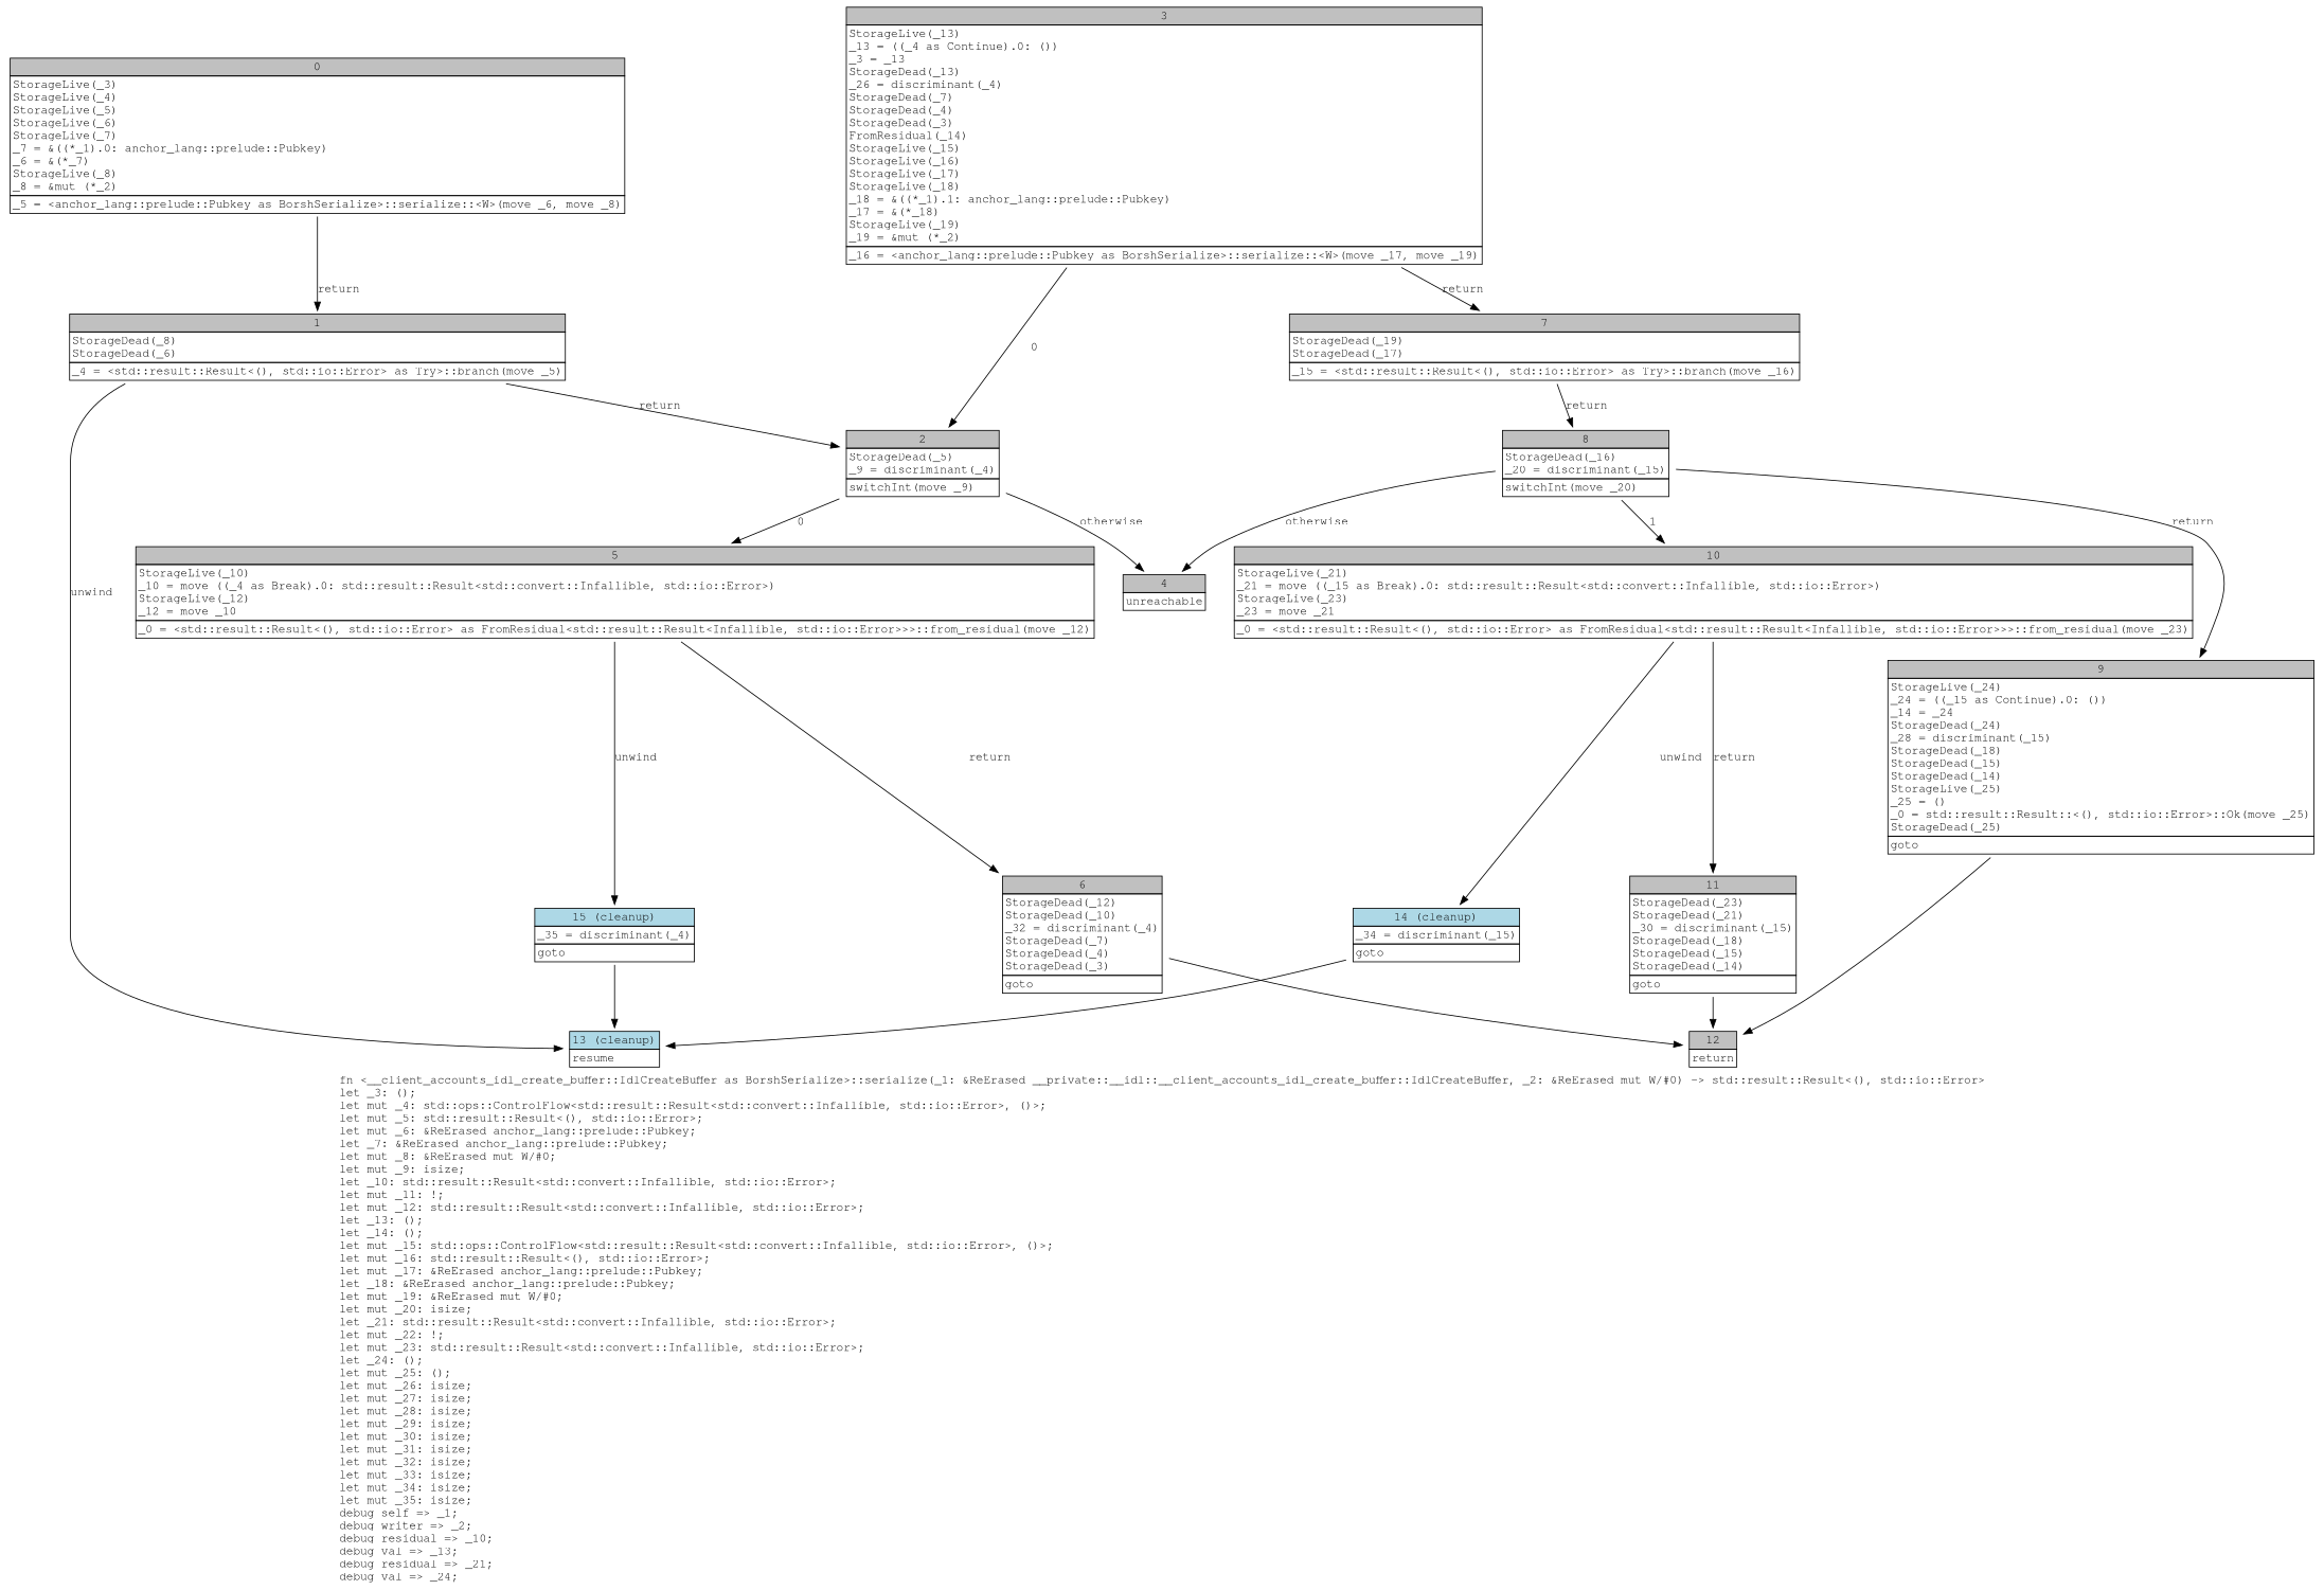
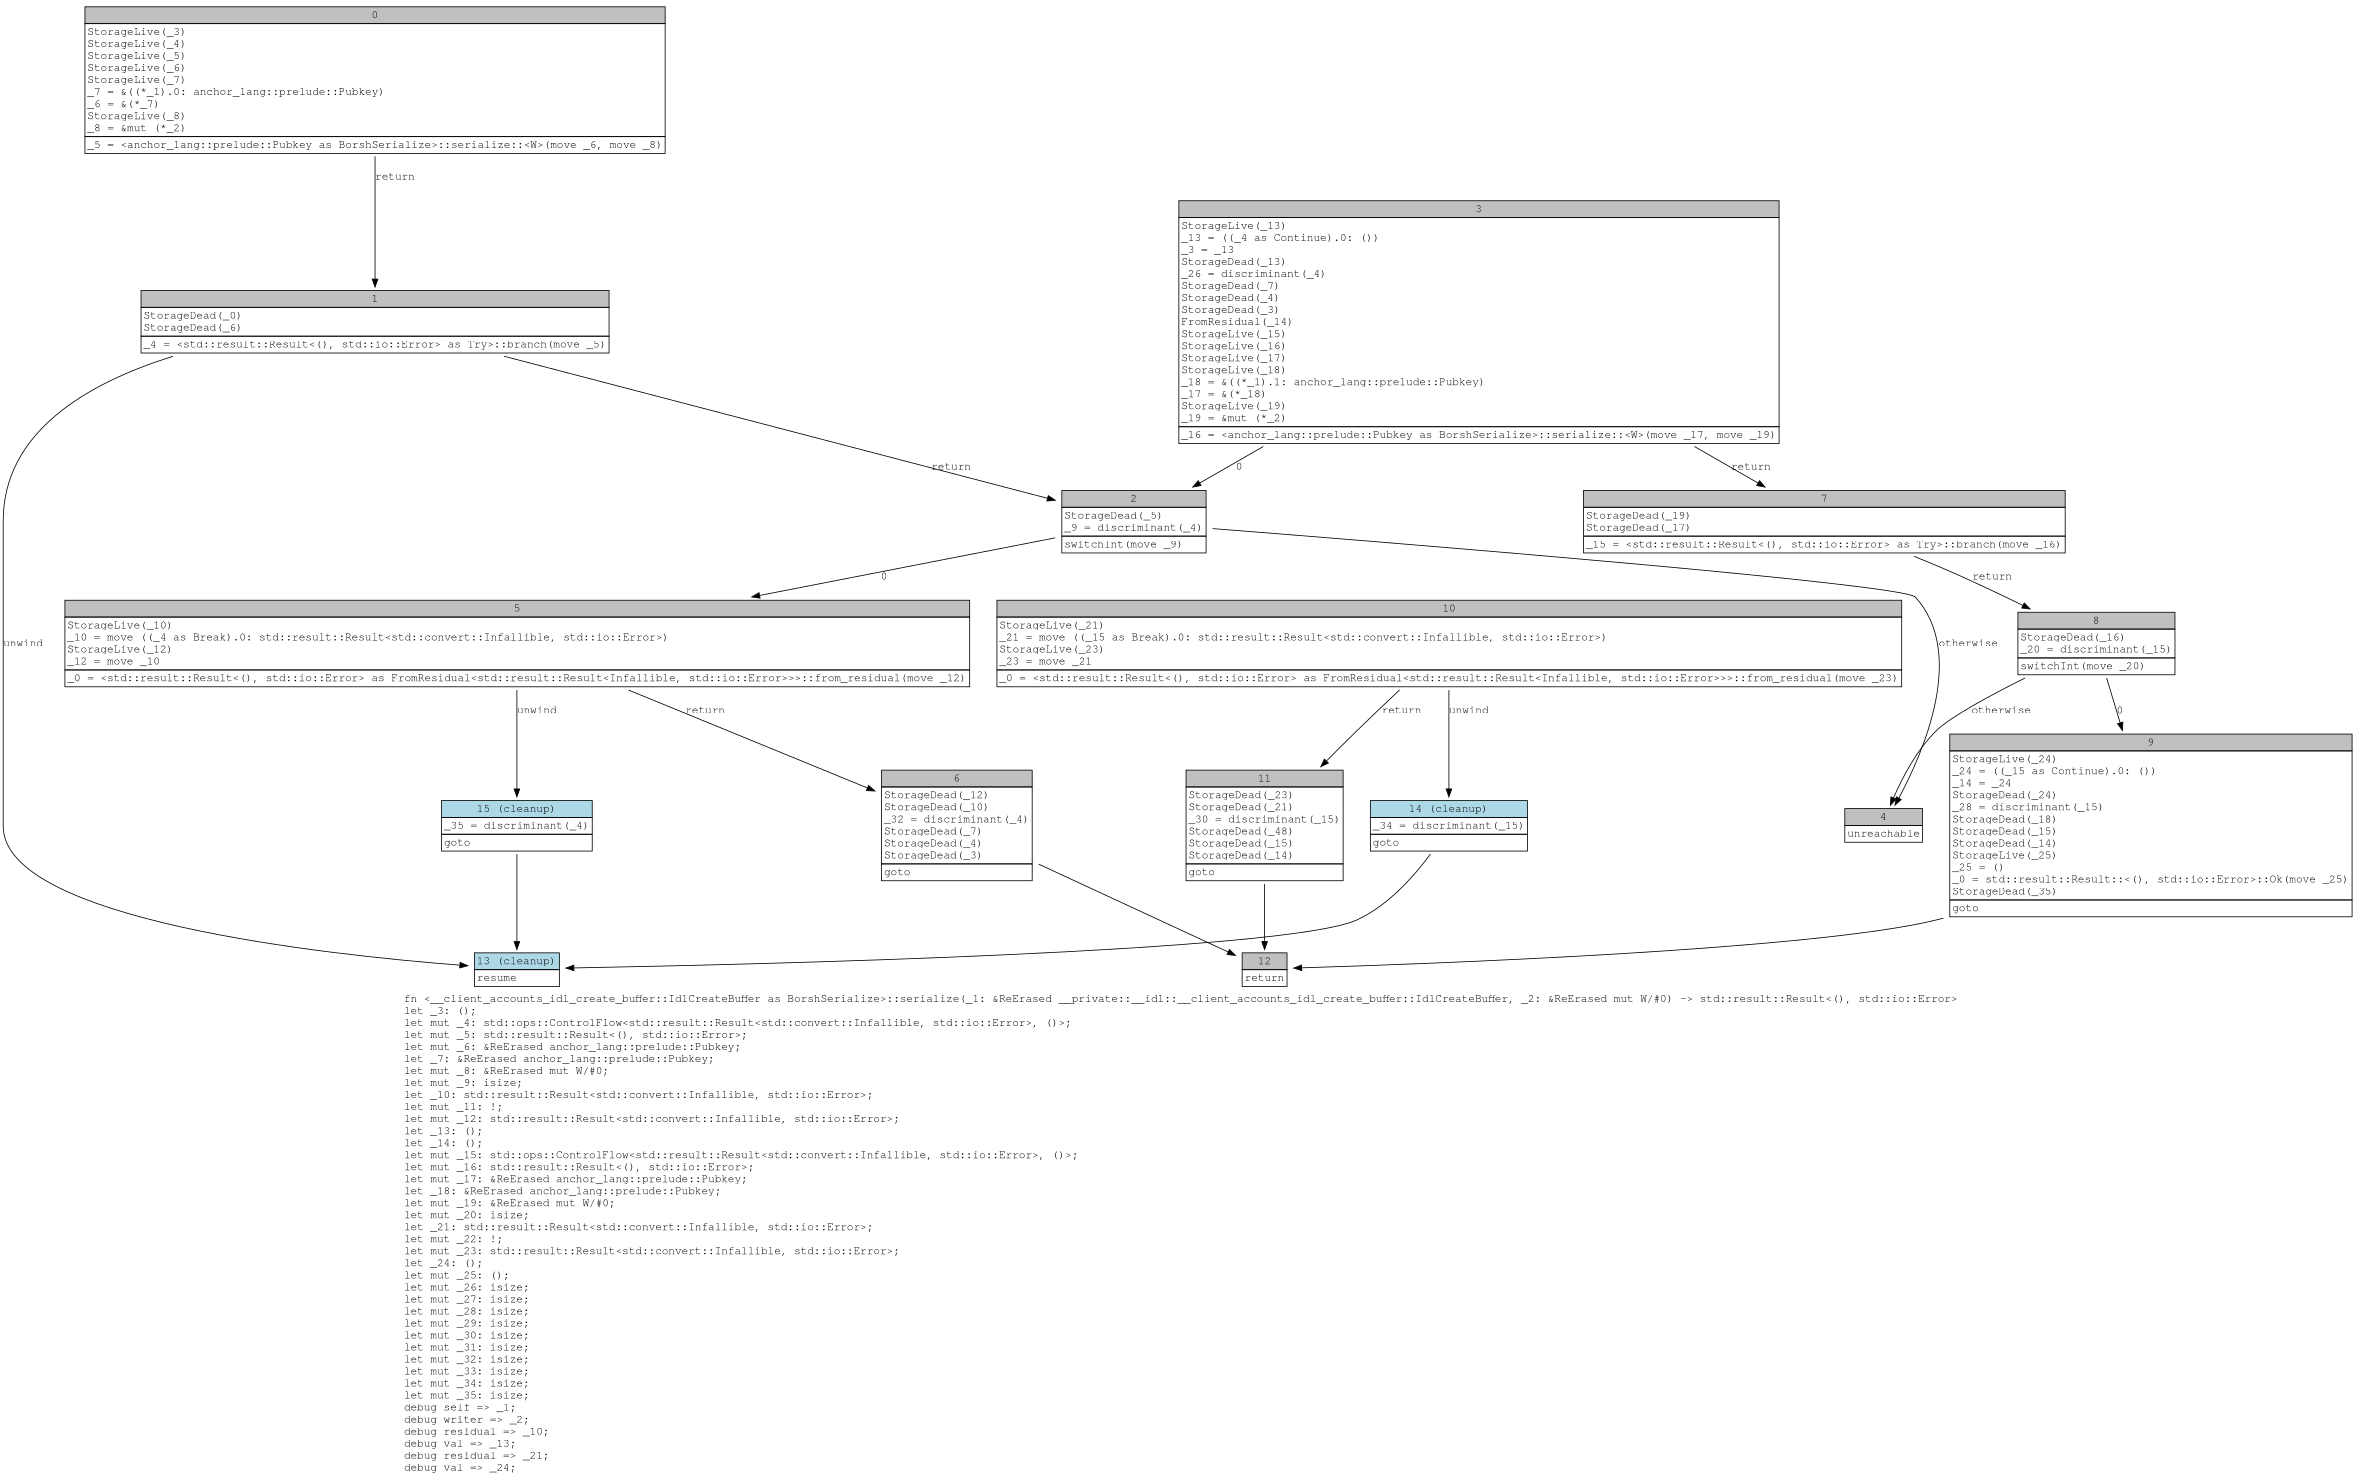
  digraph {
    fontname="Courier, monospace"
    label=<fn &lt;__client_accounts_idl_create_buffer::IdlCreateBuffer as BorshSerialize&gt;::serialize(_1: &amp;ReErased __private::__idl::__client_accounts_idl_create_buffer::IdlCreateBuffer, _2: &amp;ReErased mut W/#0) -&gt; std::result::Result&lt;(), std::io::Error&gt;<br align="left"/>let _3: ();<br align="left"/>let mut _4: std::ops::ControlFlow&lt;std::result::Result&lt;std::convert::Infallible, std::io::Error&gt;, ()&gt;;<br align="left"/>let mut _5: std::result::Result&lt;(), std::io::Error&gt;;<br align="left"/>let mut _6: &amp;ReErased anchor_lang::prelude::Pubkey;<br align="left"/>let _7: &amp;ReErased anchor_lang::prelude::Pubkey;<br align="left"/>let mut _8: &amp;ReErased mut W/#0;<br align="left"/>let mut _9: isize;<br align="left"/>let _10: std::result::Result&lt;std::convert::Infallible, std::io::Error&gt;;<br align="left"/>let mut _11: !;<br align="left"/>let mut _12: std::result::Result&lt;std::convert::Infallible, std::io::Error&gt;;<br align="left"/>let _13: ();<br align="left"/>let _14: ();<br align="left"/>let mut _15: std::ops::ControlFlow&lt;std::result::Result&lt;std::convert::Infallible, std::io::Error&gt;, ()&gt;;<br align="left"/>let mut _16: std::result::Result&lt;(), std::io::Error&gt;;<br align="left"/>let mut _17: &amp;ReErased anchor_lang::prelude::Pubkey;<br align="left"/>let _18: &amp;ReErased anchor_lang::prelude::Pubkey;<br align="left"/>let mut _19: &amp;ReErased mut W/#0;<br align="left"/>let mut _20: isize;<br align="left"/>let _21: std::result::Result&lt;std::convert::Infallible, std::io::Error&gt;;<br align="left"/>let mut _22: !;<br align="left"/>let mut _23: std::result::Result&lt;std::convert::Infallible, std::io::Error&gt;;<br align="left"/>let _24: ();<br align="left"/>let mut _25: ();<br align="left"/>let mut _26: isize;<br align="left"/>let mut _27: isize;<br align="left"/>let mut _28: isize;<br align="left"/>let mut _29: isize;<br align="left"/>let mut _30: isize;<br align="left"/>let mut _31: isize;<br align="left"/>let mut _32: isize;<br align="left"/>let mut _33: isize;<br align="left"/>let mut _34: isize;<br align="left"/>let mut _35: isize;<br align="left"/>debug self =&gt; _1;<br align="left"/>debug writer =&gt; _2;<br align="left"/>debug residual =&gt; _10;<br align="left"/>debug val =&gt; _13;<br align="left"/>debug residual =&gt; _21;<br align="left"/>debug val =&gt; _24;<br align="left"/>>
    node [fontname="Courier, monospace" shape=none]
    edge [fontname="Courier, monospace"]
    n1 [label=<<table border="0" cellborder="1" cellspacing="0"><tr><td bgcolor="gray" align="center" colspan="1">0</td></tr><tr><td align="left" balign="left">StorageLive(_3)<br/>StorageLive(_4)<br/>StorageLive(_5)<br/>StorageLive(_6)<br/>StorageLive(_7)<br/>_7 = &amp;((*_1).0: anchor_lang::prelude::Pubkey)<br/>_6 = &amp;(*_7)<br/>StorageLive(_8)<br/>_8 = &amp;mut (*_2)<br/></td></tr><tr><td align="left">_5 = &lt;anchor_lang::prelude::Pubkey as BorshSerialize&gt;::serialize::&lt;W&gt;(move _6, move _8)</td></tr></table>>]
-   n2 [label=<<table border="0" cellborder="1" cellspacing="0"><tr><td bgcolor="gray" align="center" colspan="1">1</td></tr><tr><td align="left" balign="left">StorageDead(_8)<br/>StorageDead(_6)<br/></td></tr><tr><td align="left">_4 = &lt;std::result::Result&lt;(), std::io::Error&gt; as Try&gt;::branch(move _5)</td></tr></table>>]
+   n2 [label=<<table border="0" cellborder="1" cellspacing="0"><tr><td bgcolor="gray" align="center" colspan="1">1</td></tr><tr><td align="left" balign="left">StorageDead(_0)<br/>StorageDead(_6)<br/></td></tr><tr><td align="left">_4 = &lt;std::result::Result&lt;(), std::io::Error&gt; as Try&gt;::branch(move _5)</td></tr></table>>]
    n3 [label=<<table border="0" cellborder="1" cellspacing="0"><tr><td bgcolor="gray" align="center" colspan="1">2</td></tr><tr><td align="left" balign="left">StorageDead(_5)<br/>_9 = discriminant(_4)<br/></td></tr><tr><td align="left">switchInt(move _9)</td></tr></table>>]
    n4 [label=<<table border="0" cellborder="1" cellspacing="0"><tr><td bgcolor="lightblue" align="center" colspan="1">13 (cleanup)</td></tr><tr><td align="left">resume</td></tr></table>>]
    n5 [label=<<table border="0" cellborder="1" cellspacing="0"><tr><td bgcolor="gray" align="center" colspan="1">4</td></tr><tr><td align="left">unreachable</td></tr></table>>]
    n6 [label=<<table border="0" cellborder="1" cellspacing="0"><tr><td bgcolor="gray" align="center" colspan="1">5</td></tr><tr><td align="left" balign="left">StorageLive(_10)<br/>_10 = move ((_4 as Break).0: std::result::Result&lt;std::convert::Infallible, std::io::Error&gt;)<br/>StorageLive(_12)<br/>_12 = move _10<br/></td></tr><tr><td align="left">_0 = &lt;std::result::Result&lt;(), std::io::Error&gt; as FromResidual&lt;std::result::Result&lt;Infallible, std::io::Error&gt;&gt;&gt;::from_residual(move _12)</td></tr></table>>]
    n7 [label=<<table border="0" cellborder="1" cellspacing="0"><tr><td bgcolor="gray" align="center" colspan="1">3</td></tr><tr><td align="left" balign="left">StorageLive(_13)<br/>_13 = ((_4 as Continue).0: ())<br/>_3 = _13<br/>StorageDead(_13)<br/>_26 = discriminant(_4)<br/>StorageDead(_7)<br/>StorageDead(_4)<br/>StorageDead(_3)<br/>FromResidual(_14)<br/>StorageLive(_15)<br/>StorageLive(_16)<br/>StorageLive(_17)<br/>StorageLive(_18)<br/>_18 = &amp;((*_1).1: anchor_lang::prelude::Pubkey)<br/>_17 = &amp;(*_18)<br/>StorageLive(_19)<br/>_19 = &amp;mut (*_2)<br/></td></tr><tr><td align="left">_16 = &lt;anchor_lang::prelude::Pubkey as BorshSerialize&gt;::serialize::&lt;W&gt;(move _17, move _19)</td></tr></table>>]
    n8 [label=<<table border="0" cellborder="1" cellspacing="0"><tr><td bgcolor="gray" align="center" colspan="1">7</td></tr><tr><td align="left" balign="left">StorageDead(_19)<br/>StorageDead(_17)<br/></td></tr><tr><td align="left">_15 = &lt;std::result::Result&lt;(), std::io::Error&gt; as Try&gt;::branch(move _16)</td></tr></table>>]
    n9 [label=<<table border="0" cellborder="1" cellspacing="0"><tr><td bgcolor="gray" align="center" colspan="1">6</td></tr><tr><td align="left" balign="left">StorageDead(_12)<br/>StorageDead(_10)<br/>_32 = discriminant(_4)<br/>StorageDead(_7)<br/>StorageDead(_4)<br/>StorageDead(_3)<br/></td></tr><tr><td align="left">goto</td></tr></table>>]
    n10 [label=<<table border="0" cellborder="1" cellspacing="0"><tr><td bgcolor="lightblue" align="center" colspan="1">15 (cleanup)</td></tr><tr><td align="left" balign="left">_35 = discriminant(_4)<br/></td></tr><tr><td align="left">goto</td></tr></table>>]
    n11 [label=<<table border="0" cellborder="1" cellspacing="0"><tr><td bgcolor="gray" align="center" colspan="1">8</td></tr><tr><td align="left" balign="left">StorageDead(_16)<br/>_20 = discriminant(_15)<br/></td></tr><tr><td align="left">switchInt(move _20)</td></tr></table>>]
    n12 [label=<<table border="0" cellborder="1" cellspacing="0"><tr><td bgcolor="gray" align="center" colspan="1">12</td></tr><tr><td align="left">return</td></tr></table>>]
-   n13 [label=<<table border="0" cellborder="1" cellspacing="0"><tr><td bgcolor="gray" align="center" colspan="1">9</td></tr><tr><td align="left" balign="left">StorageLive(_24)<br/>_24 = ((_15 as Continue).0: ())<br/>_14 = _24<br/>StorageDead(_24)<br/>_28 = discriminant(_15)<br/>StorageDead(_18)<br/>StorageDead(_15)<br/>StorageDead(_14)<br/>StorageLive(_25)<br/>_25 = ()<br/>_0 = std::result::Result::&lt;(), std::io::Error&gt;::Ok(move _25)<br/>StorageDead(_25)<br/></td></tr><tr><td align="left">goto</td></tr></table>>]
+   n13 [label=<<table border="0" cellborder="1" cellspacing="0"><tr><td bgcolor="gray" align="center" colspan="1">9</td></tr><tr><td align="left" balign="left">StorageLive(_24)<br/>_24 = ((_15 as Continue).0: ())<br/>_14 = _24<br/>StorageDead(_24)<br/>_28 = discriminant(_15)<br/>StorageDead(_18)<br/>StorageDead(_15)<br/>StorageDead(_14)<br/>StorageLive(_25)<br/>_25 = ()<br/>_0 = std::result::Result::&lt;(), std::io::Error&gt;::Ok(move _25)<br/>StorageDead(_35)<br/></td></tr><tr><td align="left">goto</td></tr></table>>]
    n14 [label=<<table border="0" cellborder="1" cellspacing="0"><tr><td bgcolor="gray" align="center" colspan="1">10</td></tr><tr><td align="left" balign="left">StorageLive(_21)<br/>_21 = move ((_15 as Break).0: std::result::Result&lt;std::convert::Infallible, std::io::Error&gt;)<br/>StorageLive(_23)<br/>_23 = move _21<br/></td></tr><tr><td align="left">_0 = &lt;std::result::Result&lt;(), std::io::Error&gt; as FromResidual&lt;std::result::Result&lt;Infallible, std::io::Error&gt;&gt;&gt;::from_residual(move _23)</td></tr></table>>]
-   n15 [label=<<table border="0" cellborder="1" cellspacing="0"><tr><td bgcolor="gray" align="center" colspan="1">11</td></tr><tr><td align="left" balign="left">StorageDead(_23)<br/>StorageDead(_21)<br/>_30 = discriminant(_15)<br/>StorageDead(_18)<br/>StorageDead(_15)<br/>StorageDead(_14)<br/></td></tr><tr><td align="left">goto</td></tr></table>>]
+   n15 [label=<<table border="0" cellborder="1" cellspacing="0"><tr><td bgcolor="gray" align="center" colspan="1">11</td></tr><tr><td align="left" balign="left">StorageDead(_23)<br/>StorageDead(_21)<br/>_30 = discriminant(_15)<br/>StorageDead(_48)<br/>StorageDead(_15)<br/>StorageDead(_14)<br/></td></tr><tr><td align="left">goto</td></tr></table>>]
    n16 [label=<<table border="0" cellborder="1" cellspacing="0"><tr><td bgcolor="lightblue" align="center" colspan="1">14 (cleanup)</td></tr><tr><td align="left" balign="left">_34 = discriminant(_15)<br/></td></tr><tr><td align="left">goto</td></tr></table>>]
    n1 -> n2 [label=return]
    n2 -> n3 [label=return]
    n2 -> n4 [label=unwind]
    n3 -> n5 [label=otherwise]
    n3 -> n6 [label=0]
    n6 -> n9 [label=return]
    n6 -> n10 [label=unwind]
    n7 -> n3 [label=0]
    n7 -> n8 [label=return]
    n8 -> n11 [label=return]
    n9 -> n12
    n10 -> n4
    n11 -> n5 [label=otherwise]
-   n11 -> n13 [label=return]
-   n11 -> n14 [label=1]
+   n11 -> n13 [label=0]
    n13 -> n12
    n14 -> n15 [label=return]
    n14 -> n16 [label=unwind]
    n15 -> n12
    n16 -> n4
  }
